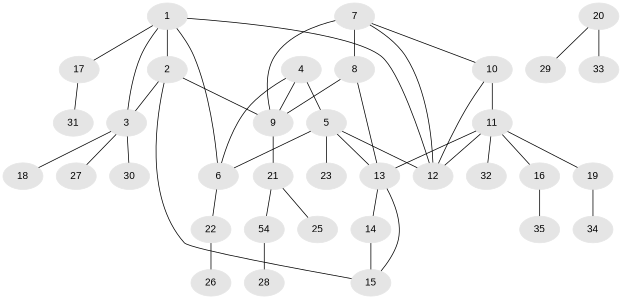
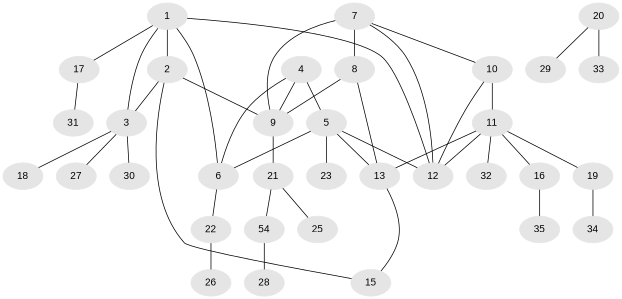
  graph {
    fontname="Liberation Sans"
    node [color=gray90 fontname="Liberation Sans" style=filled]
    edge [fontname="Liberation Sans" weight=1.0]
    1
    2
    3
    6
    12
    17
    9
    15
    18
    27
    30
    22
    31
    21
    4
    5
    13
    23
-   14
    26
    7
    8
    10
    11
    n25 [label=54]
    25
    16
    19
    32
    35
    34
    20
    29
    33
    28
    1 -- 2
    1 -- 3
    1 -- 6
    1 -- 12
    1 -- 17
    2 -- 3
    2 -- 9 [weight=3.0]
    2 -- 15
    3 -- 18
    3 -- 27
    3 -- 30
    6 -- 22
    17 -- 31
    9 -- 21
    22 -- 26 [weight=2.0]
    21 -- n25
    21 -- 25 [weight=2.0]
    4 -- 6
    4 -- 9
    4 -- 5
    5 -- 6
    5 -- 12
    5 -- 13
    5 -- 23 [weight=2.0]
    13 -- 15
-   13 -- 14
-   14 -- 15 [weight=2.0]
    7 -- 12
    7 -- 9
    7 -- 8 [weight=3.0]
    7 -- 10
    8 -- 9
    8 -- 13
    10 -- 12
    10 -- 11 [weight=6.0]
    11 -- 12
    11 -- 13
    11 -- 16
    11 -- 19
    11 -- 32
    n25 -- 28 [weight=2.0]
    16 -- 35
    19 -- 34
    20 -- 29
    20 -- 33 [weight=2.0]
  }
